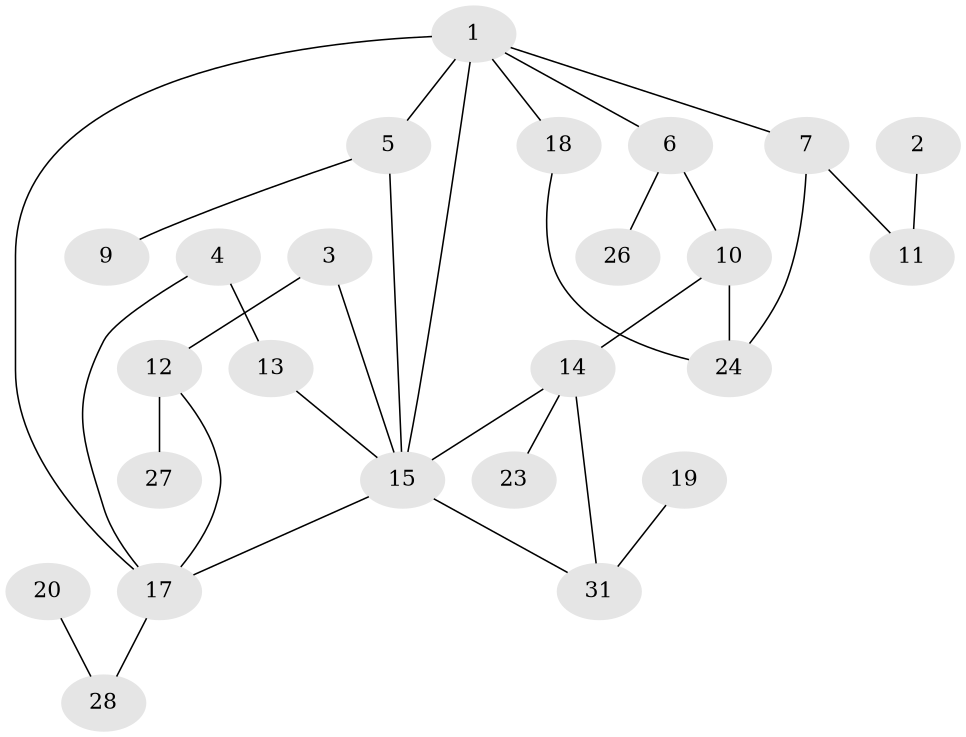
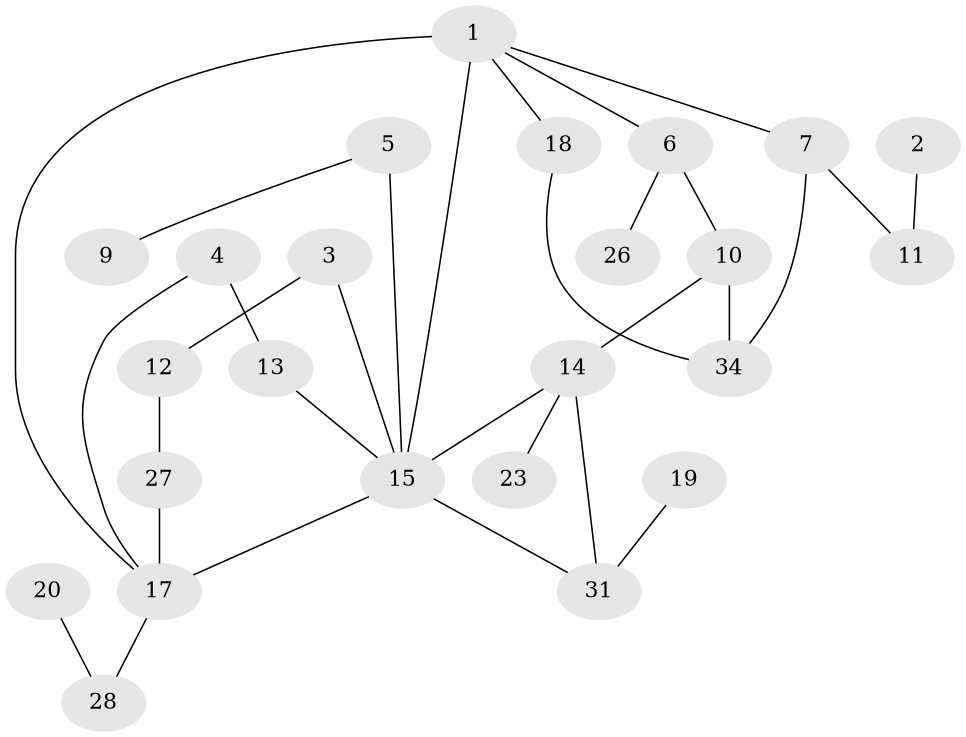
  graph {
    node [color=gray90 style=filled]
    edge [weight=1.0]
    1
    5
    7
    15
    17
    18
    6
    9
    11
-   24
+   24 [label=34]
    10
    14
    31
    28
    2
    3
    12
    27
    4
    13
    26
    23
    19
    20
-   1 -- 5 [weight=2.0]
    1 -- 7
    1 -- 15
    1 -- 17
    1 -- 18
    1 -- 6
    5 -- 15
    5 -- 9
    7 -- 11
    7 -- 24
    15 -- 17
    15 -- 31
    17 -- 28
    18 -- 24
    6 -- 10
    6 -- 26
    10 -- 24
    10 -- 14
    14 -- 15
    14 -- 31
    14 -- 23
    2 -- 11
    3 -- 15
    3 -- 12
-   12 -- 17
+   27 -- 17
    12 -- 27
    4 -- 17
    4 -- 13
    13 -- 15
    19 -- 31
    20 -- 28
  }
